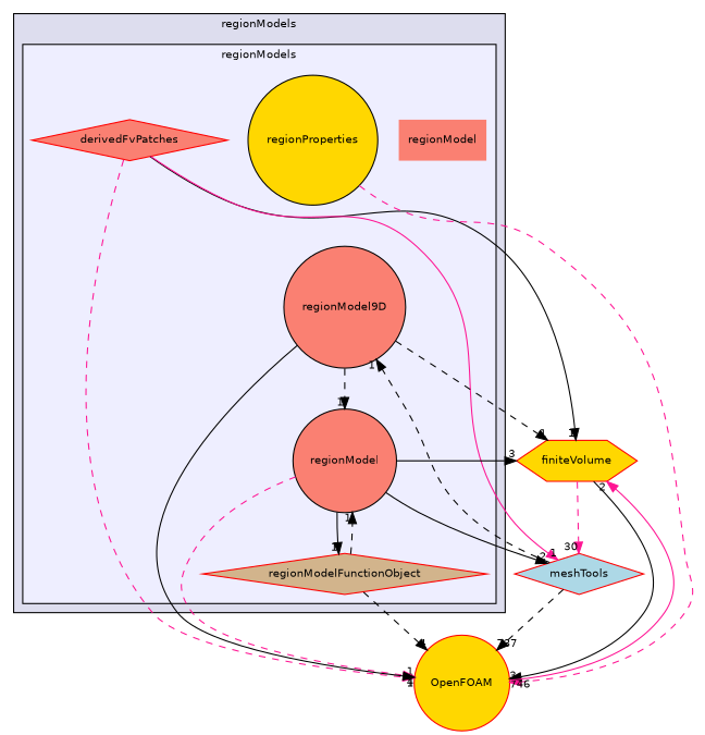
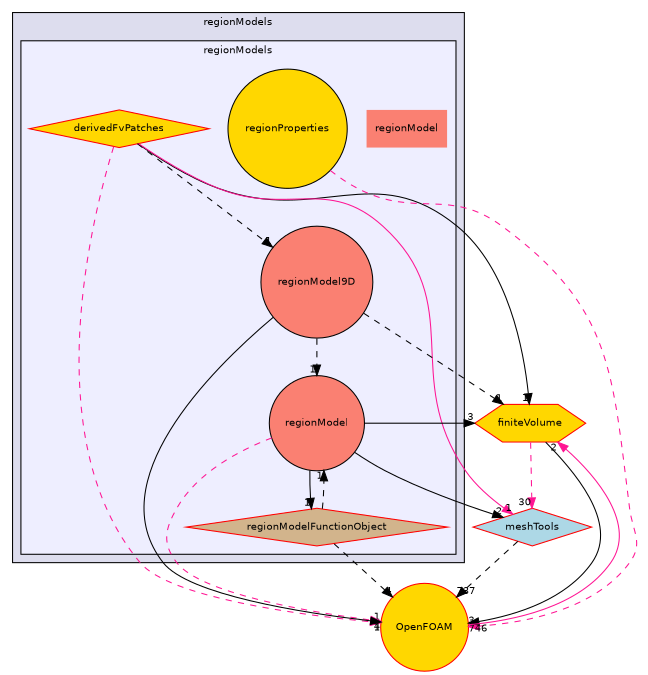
  digraph {
    compound=true
    node [fillcolor=salmon fontname=Helvetica fontsize=10 shape=circle style=filled color=red]
    edge [color=black headlabel=1 labeldistance=1.5 labelfontname=Helvetica labelfontsize=10 style=dashed]
    n1 [label=regionModel shape=plaintext color=""]
-   n2 [label=derivedFvPatches shape=diamond]
+   n2 [fillcolor=gold label=derivedFvPatches shape=diamond]
    n3 [color=black label=regionModel]
    n4 [color=black label=regionModel9D]
    n5 [fillcolor=tan label=regionModelFunctionObject shape=diamond]
    n6 [color=black fillcolor=gold label=regionProperties]
    n7 [fillcolor=gold label=finiteVolume shape=hexagon]
    n8 [fillcolor=lightblue label=meshTools shape=diamond]
    n9 [fillcolor=gold label=OpenFOAM]
    subgraph cluster_1 {
      bgcolor="#ddddee"
      fontname=Helvetica
      fontsize=10
      label=regionModels
      pencolor=black
      subgraph cluster_2 {
        bgcolor="#eeeeff"
        fontname=Helvetica
        fontsize=10
        label=regionModels
        pencolor=black
        n1
        n2
        n3
        n4
        n5
        n6
      }
    }
-   n8 -> n4
+   n2 -> n4
    n2 -> n7 [style=solid]
    n2 -> n8 [color=deeppink style=solid]
    n2 -> n9 [color=deeppink]
    n3 -> n5 [style=solid]
    n3 -> n7 [headlabel=3 style=solid]
    n3 -> n8 [headlabel=2 style=solid]
    n3 -> n9 [color=deeppink headlabel=4]
    n4 -> n3
    n4 -> n7
    n4 -> n9 [style=solid]
    n5 -> n3
    n5 -> n9 [headlabel=4]
    n6 -> n9 [color=deeppink headlabel=3]
    n7 -> n8 [color=deeppink headlabel=30]
    n7 -> n9 [headlabel=746 style=solid]
    n8 -> n9 [headlabel=737]
    n9 -> n7 [color=deeppink headlabel=2 style=solid]
  }
